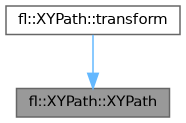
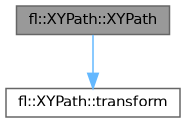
  digraph {
    rankdir=TB
    node [fontname=Helvetica fontsize=10 shape=box style=filled]
    n1 [color=gray40 fillcolor=grey60 fontcolor=black height=0.2 label="fl::XYPath::XYPath" width=0.4]
    n2 [color=grey40 fillcolor=white height=0.2 label="fl::XYPath::transform" width=0.4]
-   n2 -> n1 [color=steelblue1 fontname=Helvetica fontsize=10 labelfontname=Helvetica labelfontsize=10 style=solid]
+   n1 -> n2 [color=steelblue1 fontname=Helvetica fontsize=10 labelfontname=Helvetica labelfontsize=10 style=solid]
  }
